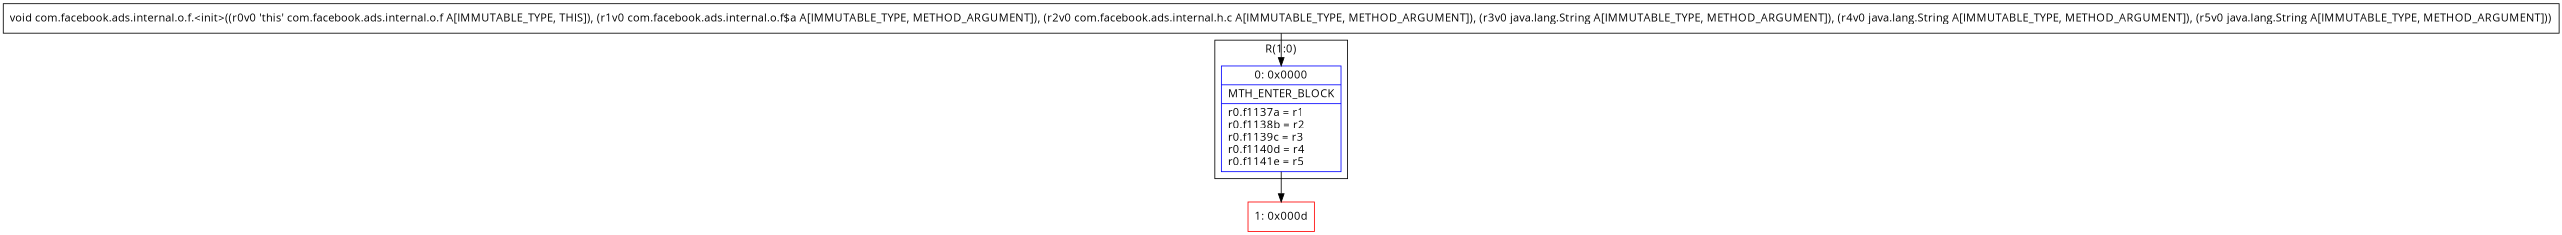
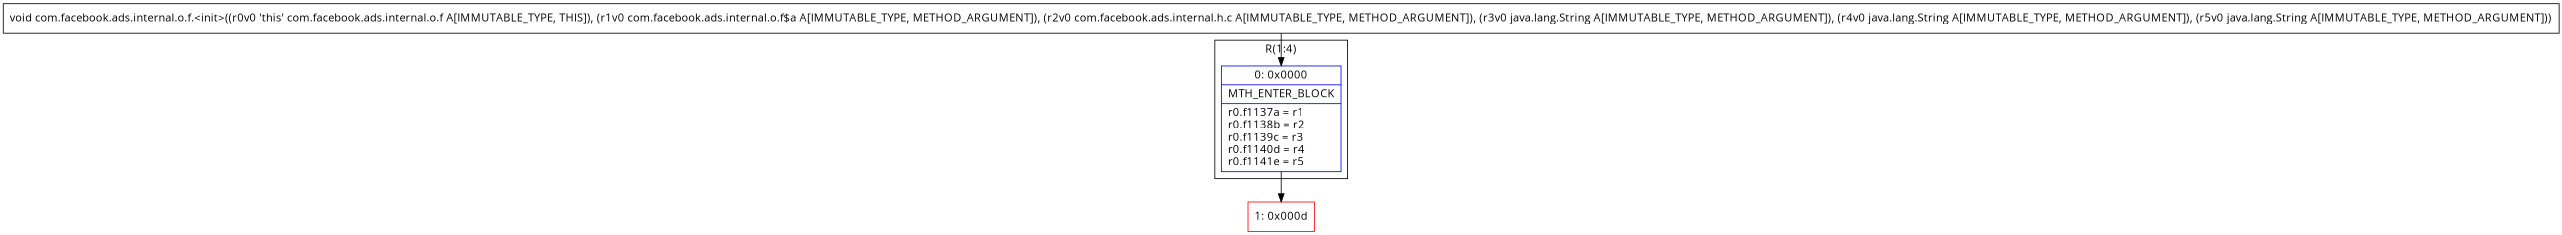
  digraph {
    fontname="Open Sans"
    node [shape=record fontname="Open Sans"]
    edge [fontname="Open Sans"]
    n1 [color=blue label="{0\:\ 0x0000|MTH_ENTER_BLOCK\l|r0.f1137a = r1\lr0.f1138b = r2\lr0.f1139c = r3\lr0.f1140d = r4\lr0.f1141e = r5\l}"]
    n2 [color=red label="{1\:\ 0x000d}"]
    n3 [label="{void com.facebook.ads.internal.o.f.\<init\>((r0v0 'this' com.facebook.ads.internal.o.f A[IMMUTABLE_TYPE, THIS]), (r1v0 com.facebook.ads.internal.o.f$a A[IMMUTABLE_TYPE, METHOD_ARGUMENT]), (r2v0 com.facebook.ads.internal.h.c A[IMMUTABLE_TYPE, METHOD_ARGUMENT]), (r3v0 java.lang.String A[IMMUTABLE_TYPE, METHOD_ARGUMENT]), (r4v0 java.lang.String A[IMMUTABLE_TYPE, METHOD_ARGUMENT]), (r5v0 java.lang.String A[IMMUTABLE_TYPE, METHOD_ARGUMENT])) }"]
    subgraph cluster_1 {
-     label="R(1:0)"
+     label="R(1:4)"
      n1
    }
    n1 -> n2
    n3 -> n1
  }
